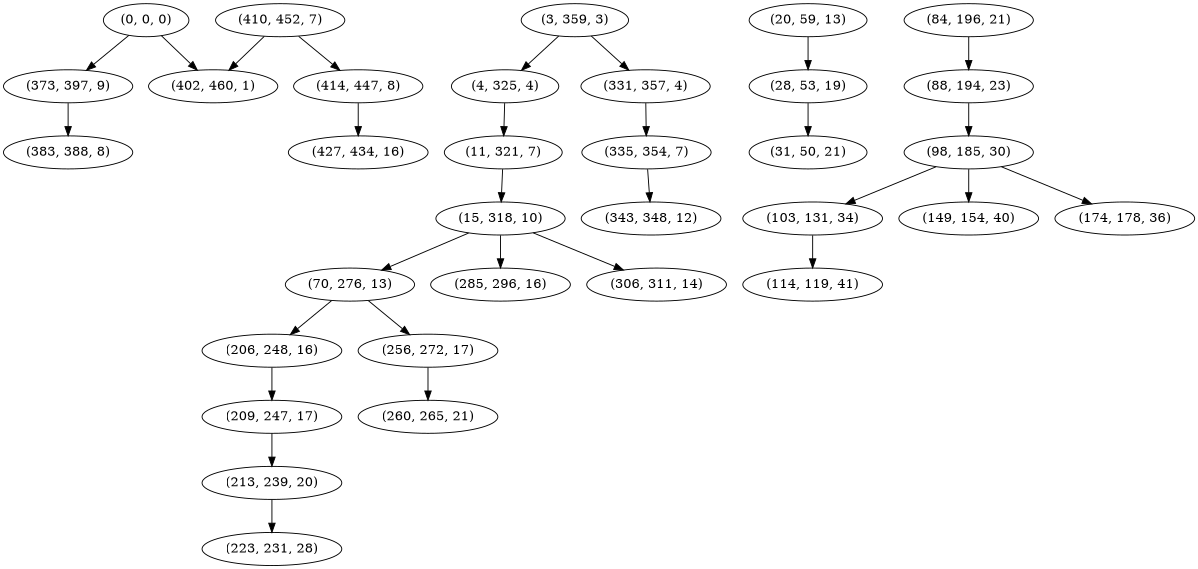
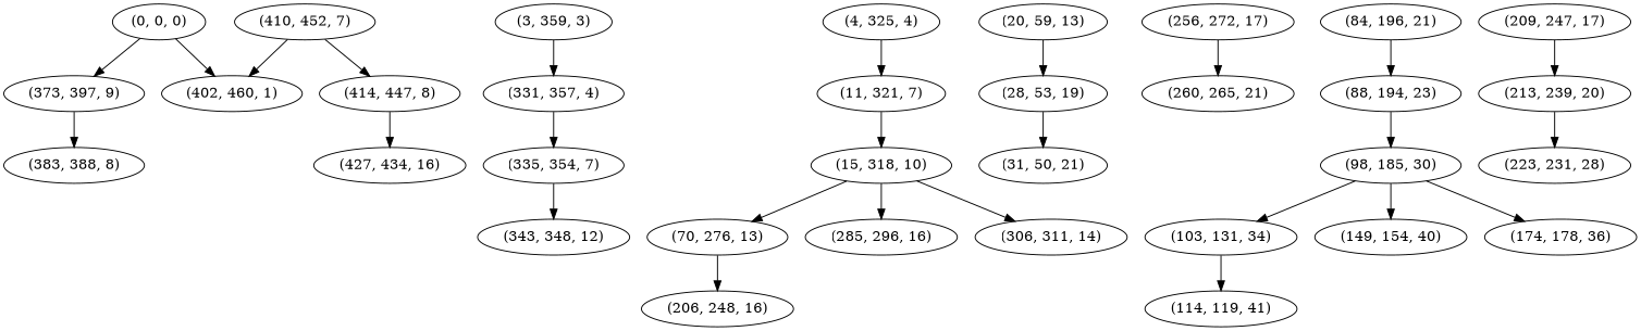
  digraph {
    n1 [label="(373, 397, 9)"]
    "(0, 0, 0)"
    "(402, 460, 1)"
    "(383, 388, 8)"
    "(3, 359, 3)"
    "(4, 325, 4)"
    "(331, 357, 4)"
    "(11, 321, 7)"
    "(335, 354, 7)"
    "(15, 318, 10)"
    "(70, 276, 13)"
    "(285, 296, 16)"
    "(306, 311, 14)"
    "(20, 59, 13)"
    "(28, 53, 19)"
    "(206, 248, 16)"
    "(256, 272, 17)"
    "(31, 50, 21)"
    "(84, 196, 21)"
    "(88, 194, 23)"
    "(209, 247, 17)"
    "(260, 265, 21)"
    "(98, 185, 30)"
    "(103, 131, 34)"
    "(149, 154, 40)"
    "(174, 178, 36)"
    "(114, 119, 41)"
    "(213, 239, 20)"
    "(223, 231, 28)"
    "(343, 348, 12)"
    "(410, 452, 7)"
    "(414, 447, 8)"
    "(427, 434, 16)"
    n1 -> "(383, 388, 8)"
    "(0, 0, 0)" -> n1
    "(0, 0, 0)" -> "(402, 460, 1)"
-   "(3, 359, 3)" -> "(4, 325, 4)"
    "(3, 359, 3)" -> "(331, 357, 4)"
    "(4, 325, 4)" -> "(11, 321, 7)"
    "(331, 357, 4)" -> "(335, 354, 7)"
    "(11, 321, 7)" -> "(15, 318, 10)"
    "(335, 354, 7)" -> "(343, 348, 12)"
    "(15, 318, 10)" -> "(70, 276, 13)"
    "(15, 318, 10)" -> "(285, 296, 16)"
    "(15, 318, 10)" -> "(306, 311, 14)"
    "(70, 276, 13)" -> "(206, 248, 16)"
-   "(70, 276, 13)" -> "(256, 272, 17)"
    "(20, 59, 13)" -> "(28, 53, 19)"
    "(28, 53, 19)" -> "(31, 50, 21)"
-   "(206, 248, 16)" -> "(209, 247, 17)"
    "(256, 272, 17)" -> "(260, 265, 21)"
    "(84, 196, 21)" -> "(88, 194, 23)"
    "(88, 194, 23)" -> "(98, 185, 30)"
    "(209, 247, 17)" -> "(213, 239, 20)"
    "(98, 185, 30)" -> "(103, 131, 34)"
    "(98, 185, 30)" -> "(149, 154, 40)"
    "(98, 185, 30)" -> "(174, 178, 36)"
    "(103, 131, 34)" -> "(114, 119, 41)"
    "(213, 239, 20)" -> "(223, 231, 28)"
    "(410, 452, 7)" -> "(402, 460, 1)"
    "(410, 452, 7)" -> "(414, 447, 8)"
    "(414, 447, 8)" -> "(427, 434, 16)"
  }
